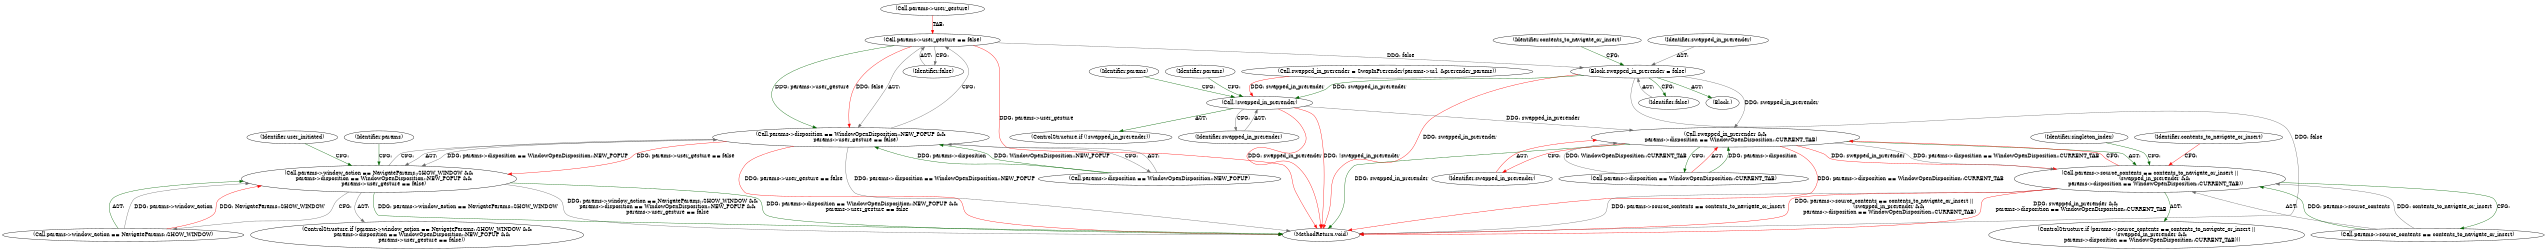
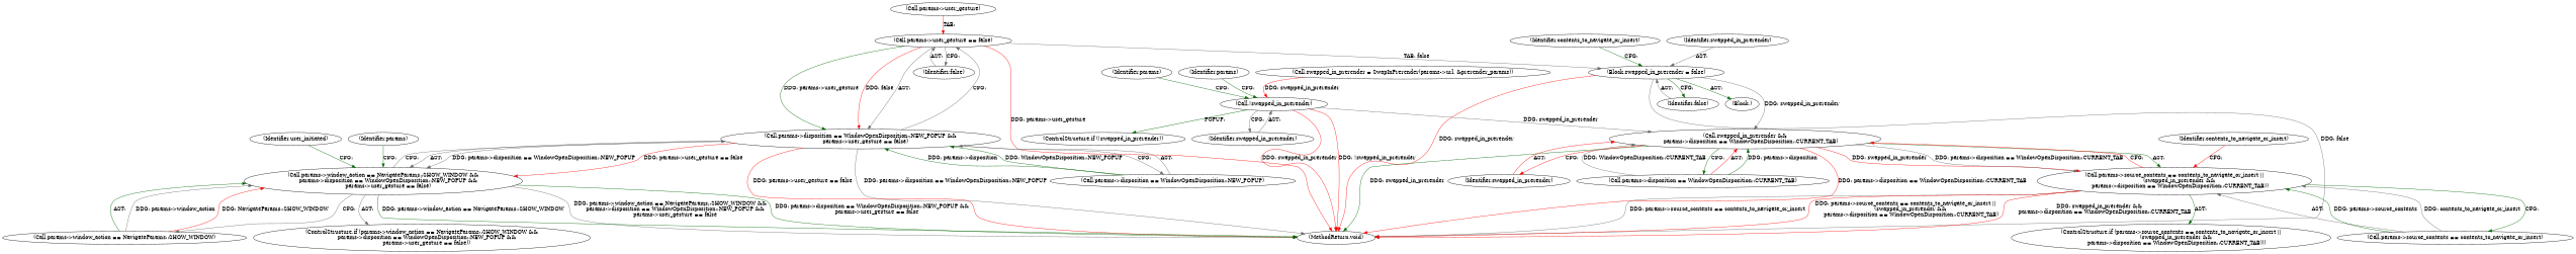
  digraph {
    edge [color=gray40]
    n1 [label="(Call,params->user_gesture == false)"]
    n2 [label="(Call,params->disposition == WindowOpenDisposition::NEW_POPUP &&\n      params->user_gesture == false)"]
    n3 [label="(Block,swapped_in_prerender = false)"]
    n4 [label="(MethodReturn,void)"]
    n5 [label="(Identifier,false)"]
    n6 [label="(Call,params->window_action == NavigateParams::SHOW_WINDOW &&\n      params->disposition == WindowOpenDisposition::NEW_POPUP &&\n      params->user_gesture == false)"]
    n7 [label="(Call,params->disposition == WindowOpenDisposition::NEW_POPUP)"]
    n8 [label="(Call,!swapped_in_prerender)"]
    n9 [label="(Call,swapped_in_prerender &&\n       params->disposition == WindowOpenDisposition::CURRENT_TAB)"]
    n10 [label="(Identifier,false)"]
    n11 [label="(Block,)"]
    n12 [label="(Call,params->window_action == NavigateParams::SHOW_WINDOW)"]
    n13 [label="(ControlStructure,if (params->window_action == NavigateParams::SHOW_WINDOW &&\n      params->disposition == WindowOpenDisposition::NEW_POPUP &&\n      params->user_gesture == false))"]
    n14 [label="(ControlStructure,if (!swapped_in_prerender))"]
    n15 [label="(Identifier,swapped_in_prerender)"]
    n16 [label="(Call,params->source_contents == contents_to_navigate_or_insert ||\n      (swapped_in_prerender &&\n       params->disposition == WindowOpenDisposition::CURRENT_TAB))"]
    n17 [label="(Identifier,swapped_in_prerender)"]
    n18 [label="(Call,params->disposition == WindowOpenDisposition::CURRENT_TAB)"]
    n19 [label="(Call,params->source_contents == contents_to_navigate_or_insert)"]
    n20 [label="(ControlStructure,if (params->source_contents == contents_to_navigate_or_insert ||\n      (swapped_in_prerender &&\n       params->disposition == WindowOpenDisposition::CURRENT_TAB)))"]
    n21 [label="(Identifier,user_initiated)"]
    n22 [label="(Identifier,params)"]
    n23 [label="(Identifier,params)"]
    n24 [label="(Identifier,contents_to_navigate_or_insert)"]
    n25 [label="(Identifier,params)"]
-   n26 [label="(Identifier,singleton_index)"]
    n27 [label="(Identifier,swapped_in_prerender)"]
    n28 [label="(Call,params->user_gesture)"]
    n29 [label="(Identifier,contents_to_navigate_or_insert)"]
    n30 [label="(Call,swapped_in_prerender = SwapInPrerender(params->url, &prerender_params))"]
    n1 -> n2 [label="AST: "]
    n1 -> n2 [color=darkgreen label="DDG: params->user_gesture"]
    n1 -> n2 [color=red label="DDG: false"]
-   n1 -> n3 [label="DDG: false"]
+   n1 -> n3 [label="TAB: false"]
    n1 -> n4 [color=red label="DDG: params->user_gesture"]
    n1 -> n5 [label="CFG: "]
    n2 -> n1 [label="CFG: "]
    n2 -> n4 [color=red label="DDG: params->user_gesture == false"]
    n2 -> n4 [label="DDG: params->disposition == WindowOpenDisposition::NEW_POPUP"]
    n2 -> n6 [label="AST: "]
    n2 -> n6 [label="DDG: params->disposition == WindowOpenDisposition::NEW_POPUP"]
    n2 -> n6 [color=red label="DDG: params->user_gesture == false"]
    n2 -> n7 [label="CFG: "]
    n3 -> n4 [label="DDG: false"]
    n3 -> n4 [color=red label="DDG: swapped_in_prerender"]
-   n3 -> n8 [color=darkgreen label="DDG: swapped_in_prerender"]
    n3 -> n9 [label="DDG: swapped_in_prerender"]
    n3 -> n10 [color=darkgreen label="CFG: "]
    n3 -> n11 [color=darkgreen label="AST: "]
    n5 -> n1 [label="AST: "]
    n6 -> n2 [label="CFG: "]
    n6 -> n4 [label="DDG: params->window_action == NavigateParams::SHOW_WINDOW &&\n      params->disposition == WindowOpenDisposition::NEW_POPUP &&\n      params->user_gesture == false"]
    n6 -> n4 [color=darkgreen label="DDG: params->disposition == WindowOpenDisposition::NEW_POPUP &&\n      params->user_gesture == false"]
    n6 -> n4 [color=darkgreen label="DDG: params->window_action == NavigateParams::SHOW_WINDOW"]
    n6 -> n12 [label="CFG: "]
    n6 -> n13 [label="AST: "]
    n7 -> n2 [label="AST: "]
    n7 -> n2 [color=darkgreen label="DDG: params->disposition"]
    n7 -> n2 [color=darkgreen label="DDG: WindowOpenDisposition::NEW_POPUP"]
    n8 -> n4 [color=red label="DDG: !swapped_in_prerender"]
    n8 -> n4 [color=red label="DDG: swapped_in_prerender"]
    n8 -> n9 [label="DDG: swapped_in_prerender"]
-   n8 -> n14 [color=darkgreen label="AST: "]
+   n8 -> n14 [color=darkgreen label="POPUP: "]
    n8 -> n15 [label="CFG: "]
    n9 -> n4 [color=darkgreen label="DDG: swapped_in_prerender"]
    n9 -> n4 [color=red label="DDG: params->disposition == WindowOpenDisposition::CURRENT_TAB"]
    n9 -> n16 [color=darkgreen label="AST: "]
    n9 -> n16 [color=red label="DDG: swapped_in_prerender"]
    n9 -> n16 [label="DDG: params->disposition == WindowOpenDisposition::CURRENT_TAB"]
    n9 -> n17 [color=red label="CFG: "]
    n9 -> n18 [color=darkgreen label="CFG: "]
    n10 -> n3 [label="AST: "]
    n12 -> n6 [color=darkgreen label="AST: "]
    n12 -> n6 [label="DDG: params->window_action"]
    n12 -> n6 [color=red label="DDG: NavigateParams::SHOW_WINDOW"]
    n15 -> n8 [label="AST: "]
    n16 -> n4 [color=red label="DDG: swapped_in_prerender &&\n       params->disposition == WindowOpenDisposition::CURRENT_TAB"]
    n16 -> n4 [label="DDG: params->source_contents == contents_to_navigate_or_insert"]
    n16 -> n4 [color=red label="DDG: params->source_contents == contents_to_navigate_or_insert ||\n      (swapped_in_prerender &&\n       params->disposition == WindowOpenDisposition::CURRENT_TAB)"]
    n16 -> n9 [color=red label="CFG: "]
    n16 -> n19 [color=darkgreen label="CFG: "]
    n16 -> n20 [color=darkgreen label="AST: "]
    n17 -> n9 [color=red label="AST: "]
    n18 -> n9 [color=red label="AST: "]
    n18 -> n9 [color=darkgreen label="DDG: params->disposition"]
    n18 -> n9 [label="DDG: WindowOpenDisposition::CURRENT_TAB"]
    n19 -> n16 [label="AST: "]
    n19 -> n16 [color=darkgreen label="DDG: params->source_contents"]
    n19 -> n16 [label="DDG: contents_to_navigate_or_insert"]
    n21 -> n6 [color=darkgreen label="CFG: "]
    n22 -> n8 [color=darkgreen label="CFG: "]
    n23 -> n6 [color=darkgreen label="CFG: "]
    n24 -> n3 [color=darkgreen label="CFG: "]
    n25 -> n8 [color=darkgreen label="CFG: "]
-   n26 -> n16 [color=darkgreen label="CFG: "]
    n27 -> n3 [label="AST: "]
    n28 -> n1 [color=red label="TAB: "]
    n29 -> n16 [color=red label="CFG: "]
    n30 -> n8 [color=red label="DDG: swapped_in_prerender"]
  }
